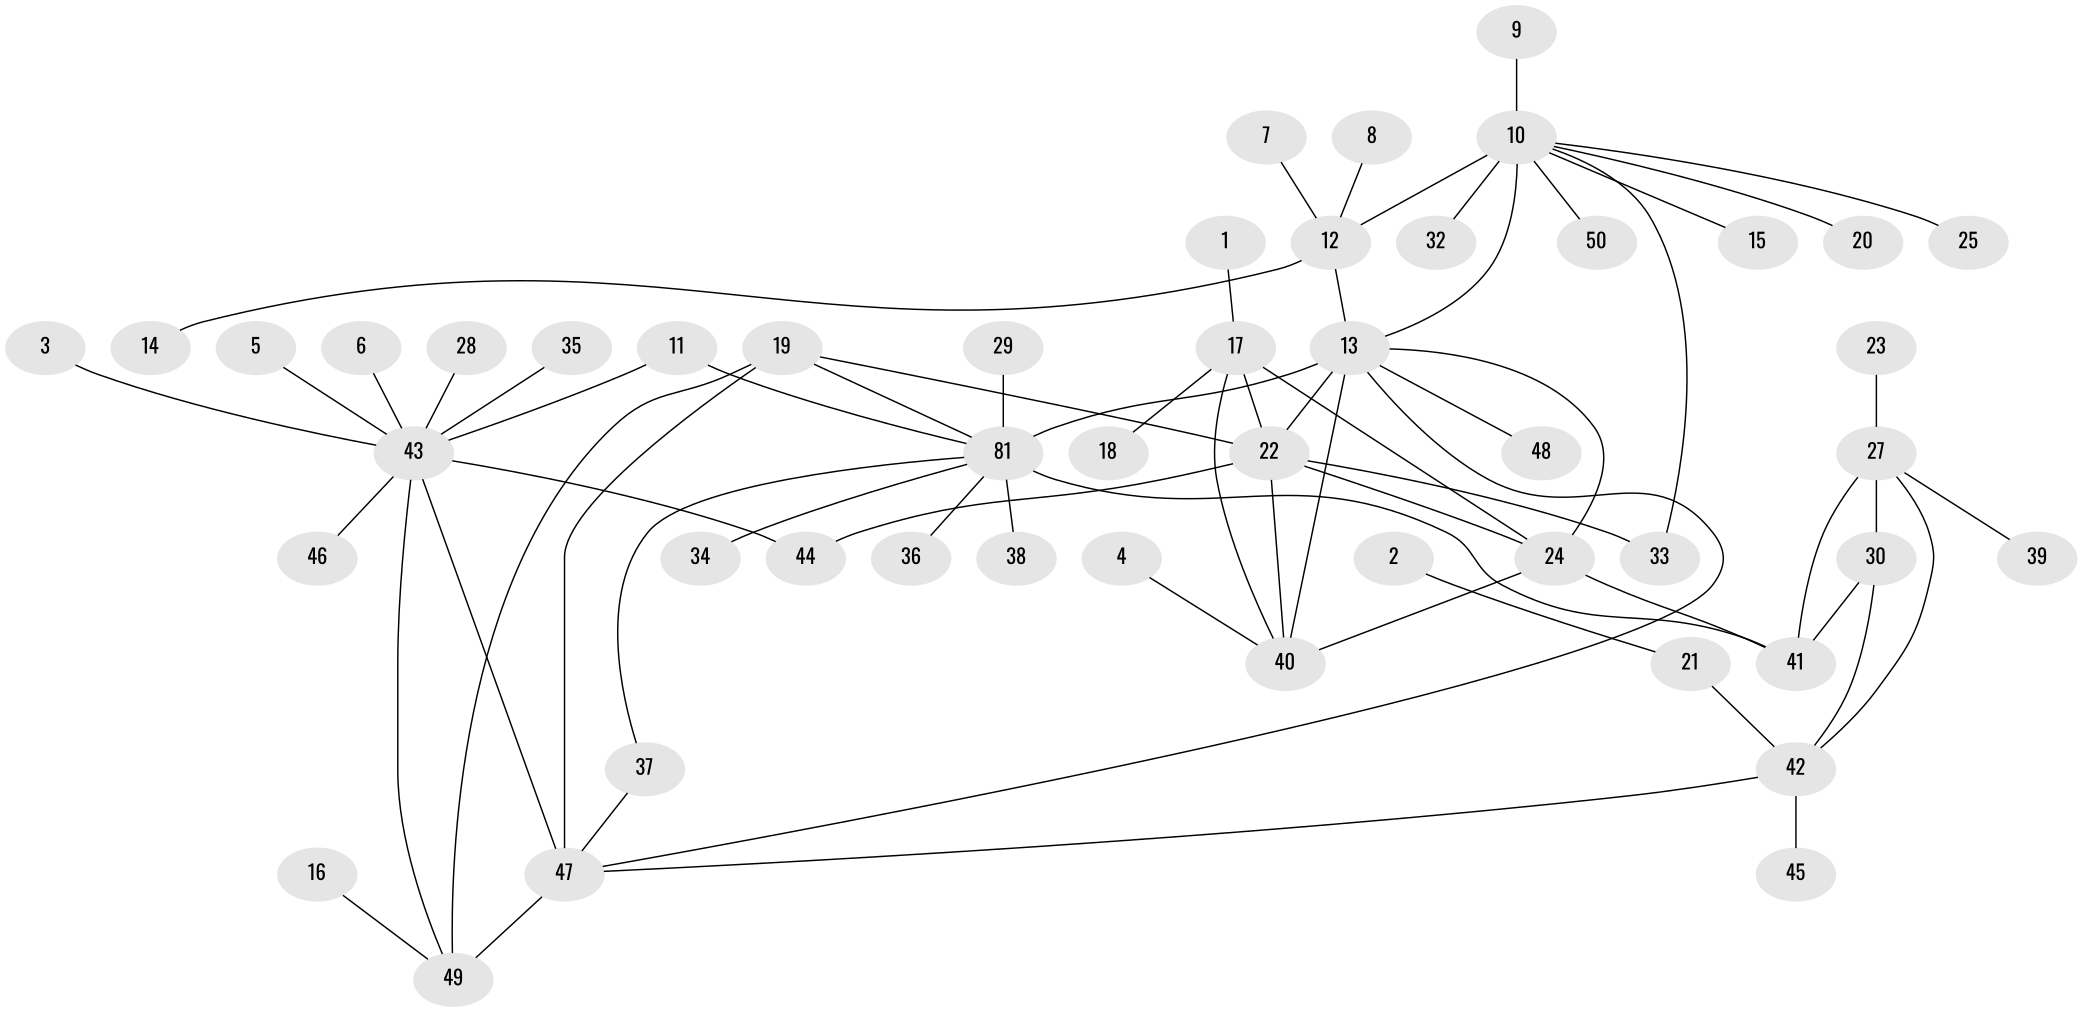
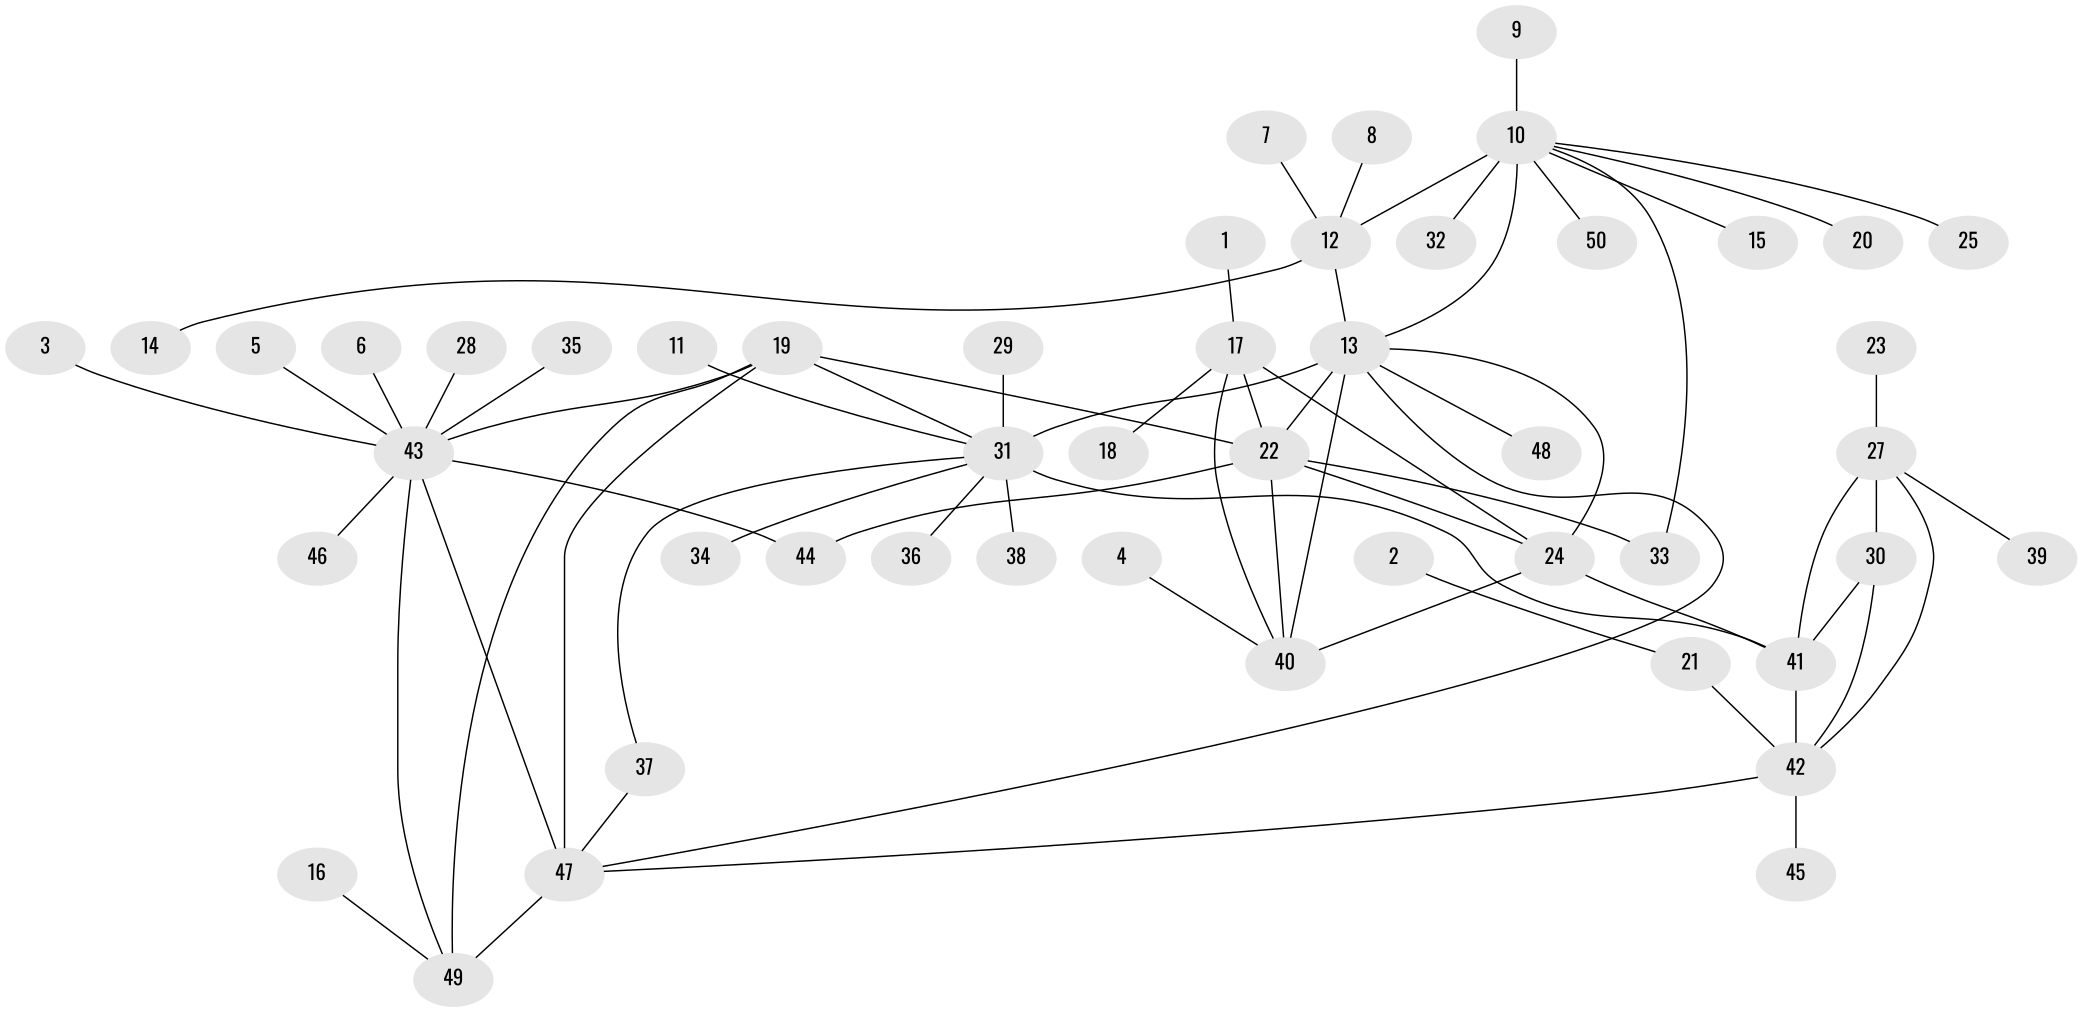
  graph {
    fontname=Oswald
    node [color=gray90 fontname=Oswald style=filled]
    edge [fontname=Oswald weight=1.0]
    1
    17
    40
    22
    24
    18
    2
    21
    42
    3
    43
    47
    49
    44
    46
    4
    5
    6
    7
    12
    13
    14
    8
    9
    10
    15
    20
    25
    32
    33
    50
-   31 [label=81]
+   31
    48
    11
    41
    34
    36
    37
    38
    30
    16
    19
    45
    23
    27
    39
    28
    29
    35
    1 -- 17
    17 -- 40
    17 -- 22
    17 -- 24 [weight=2.0]
    17 -- 18
    22 -- 40
    22 -- 24 [weight=2.0]
    22 -- 44
    22 -- 33
    24 -- 40 [weight=2.0]
    24 -- 41
    2 -- 21
    21 -- 42
    42 -- 47
    42 -- 45
    3 -- 43
    43 -- 47
    43 -- 49 [weight=2.0]
    43 -- 44
    43 -- 46
    47 -- 49 [weight=2.0]
    4 -- 40
    5 -- 43
    6 -- 43
    7 -- 12
    12 -- 13
    12 -- 14
    13 -- 40
    13 -- 22
    13 -- 24
    13 -- 47
    13 -- 31 [weight=4.0]
    13 -- 48
    8 -- 12
    9 -- 10
    10 -- 12 [weight=3.0]
    10 -- 13 [weight=3.0]
    10 -- 15
    10 -- 20
    10 -- 25
    10 -- 32
    10 -- 33
    10 -- 50
    31 -- 41
    31 -- 34
    31 -- 36
    31 -- 37
    31 -- 38
    11 -- 31
+   41 -- 42 [weight=2.0]
    37 -- 47
    30 -- 42
    30 -- 41 [weight=2.0]
    16 -- 49
    19 -- 22
-   11 -- 43
+   19 -- 43
    19 -- 47
    19 -- 49 [weight=2.0]
    19 -- 31
    23 -- 27
    27 -- 42
    27 -- 41 [weight=2.0]
    27 -- 30
    27 -- 39
    28 -- 43
    29 -- 31
    35 -- 43
  }
